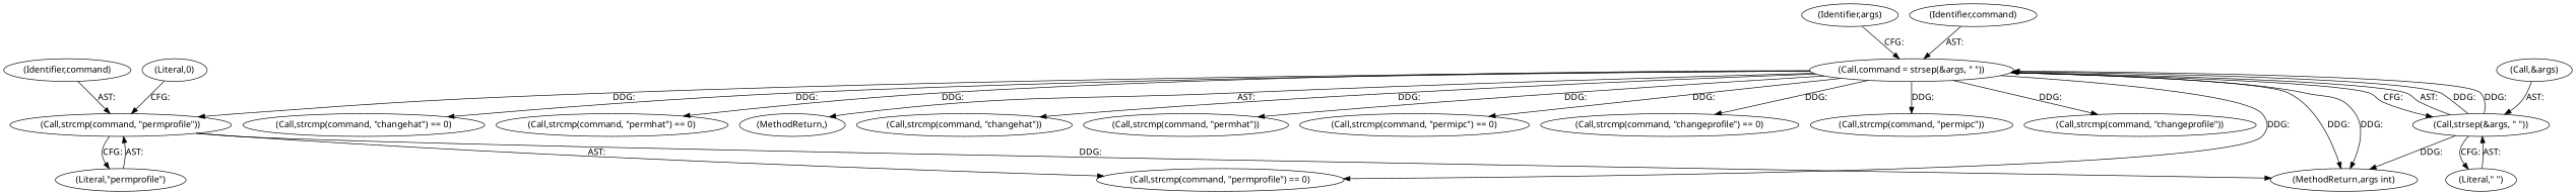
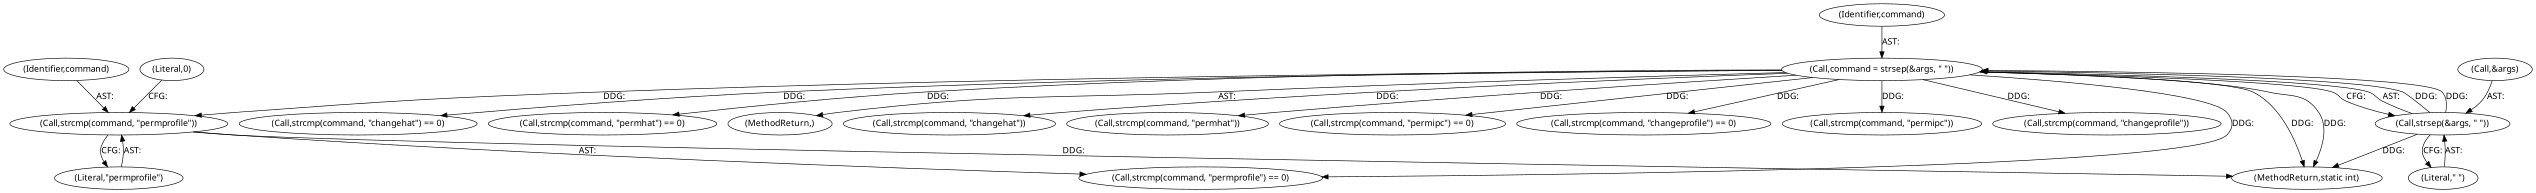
  digraph {
    fontname="Noto Sans"
    node [fontname="Noto Sans"]
    edge [fontname="Noto Sans"]
    n1 [label="(Call,strcmp(command, \"permprofile\"))"]
    n2 [label="(Literal,\"permprofile\")"]
    n3 [label="(Call,strcmp(command, \"permprofile\") == 0)"]
-   n4 [label="(MethodReturn,args int)"]
+   n4 [label="(MethodReturn,static int)"]
    n5 [label="(Call,command = strsep(&args, \" \"))"]
    n6 [label="(Call,strsep(&args, \" \"))"]
    n7 [label="(Call,strcmp(command, \"changehat\") == 0)"]
    n8 [label="(Call,strcmp(command, \"permhat\") == 0)"]
    n9 [label="(MethodReturn,)"]
    n10 [label="(Call,strcmp(command, \"changehat\"))"]
    n11 [label="(Call,strcmp(command, \"permhat\"))"]
    n12 [label="(Call,strcmp(command, \"permipc\") == 0)"]
    n13 [label="(Call,strcmp(command, \"changeprofile\") == 0)"]
    n14 [label="(Call,strcmp(command, \"permipc\"))"]
    n15 [label="(Call,strcmp(command, \"changeprofile\"))"]
    n16 [label="(Literal,\" \")"]
-   n17 [label="(Identifier,args)"]
    n18 [label="(Identifier,command)"]
    n19 [label="(Call,&args)"]
    n20 [label="(Literal,0)"]
    n21 [label="(Identifier,command)"]
    n1 -> n2 [label="CFG: "]
    n1 -> n3 [label="AST: "]
    n1 -> n4 [label="DDG: "]
    n2 -> n1 [label="AST: "]
    n5 -> n1 [label="DDG: "]
    n5 -> n3 [label="DDG: "]
    n5 -> n4 [label="DDG: "]
    n5 -> n4 [label="DDG: "]
    n5 -> n6 [label="CFG: "]
    n5 -> n7 [label="DDG: "]
    n5 -> n8 [label="DDG: "]
    n5 -> n9 [label="AST: "]
    n5 -> n10 [label="DDG: "]
    n5 -> n11 [label="DDG: "]
    n5 -> n12 [label="DDG: "]
    n5 -> n13 [label="DDG: "]
    n5 -> n14 [label="DDG: "]
    n5 -> n15 [label="DDG: "]
    n6 -> n4 [label="DDG: "]
    n6 -> n5 [label="AST: "]
    n6 -> n5 [label="DDG: "]
    n6 -> n5 [label="DDG: "]
    n6 -> n16 [label="CFG: "]
    n16 -> n6 [label="AST: "]
-   n17 -> n5 [label="CFG: "]
    n18 -> n1 [label="AST: "]
    n19 -> n6 [label="AST: "]
    n20 -> n1 [label="CFG: "]
    n21 -> n5 [label="AST: "]
  }
